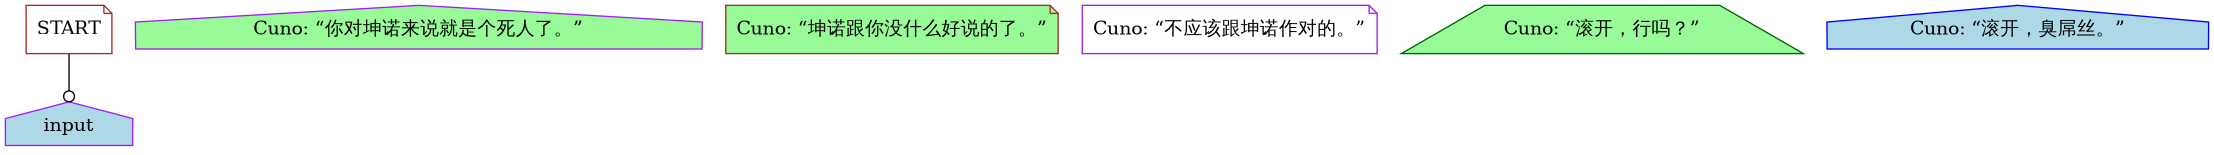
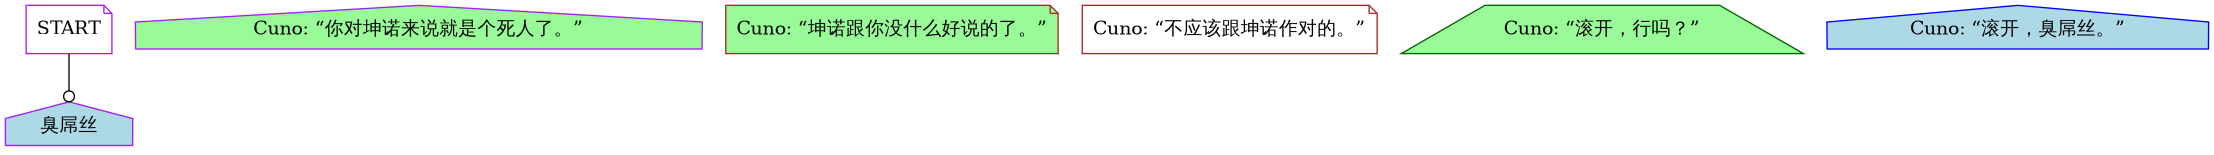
  digraph {
    node [style=filled fillcolor=palegreen color=brown shape=note]
-   n1 [label=START fillcolor=white]
-   n2 [label=input fillcolor=lightblue color=purple shape=house]
+   n1 [label=START fillcolor=white color=purple]
+   n2 [label="臭屌丝" fillcolor=lightblue color=purple shape=house]
    n3 [label="Cuno: “你对坤诺来说就是个死人了。”" color=purple shape=house]
    n4 [label="Cuno: “坤诺跟你没什么好说的了。”"]
-   n5 [label="Cuno: “不应该跟坤诺作对的。”" fillcolor=white color=purple]
+   n5 [label="Cuno: “不应该跟坤诺作对的。”" fillcolor=white]
    n6 [label="Cuno: “滚开，行吗？”" color=darkgreen shape=trapezium]
    n7 [label="Cuno: “滚开，臭屌丝。”" fillcolor=lightblue color=blue shape=house]
    n1 -> n2 [style=solid arrowhead=odot]
  }
